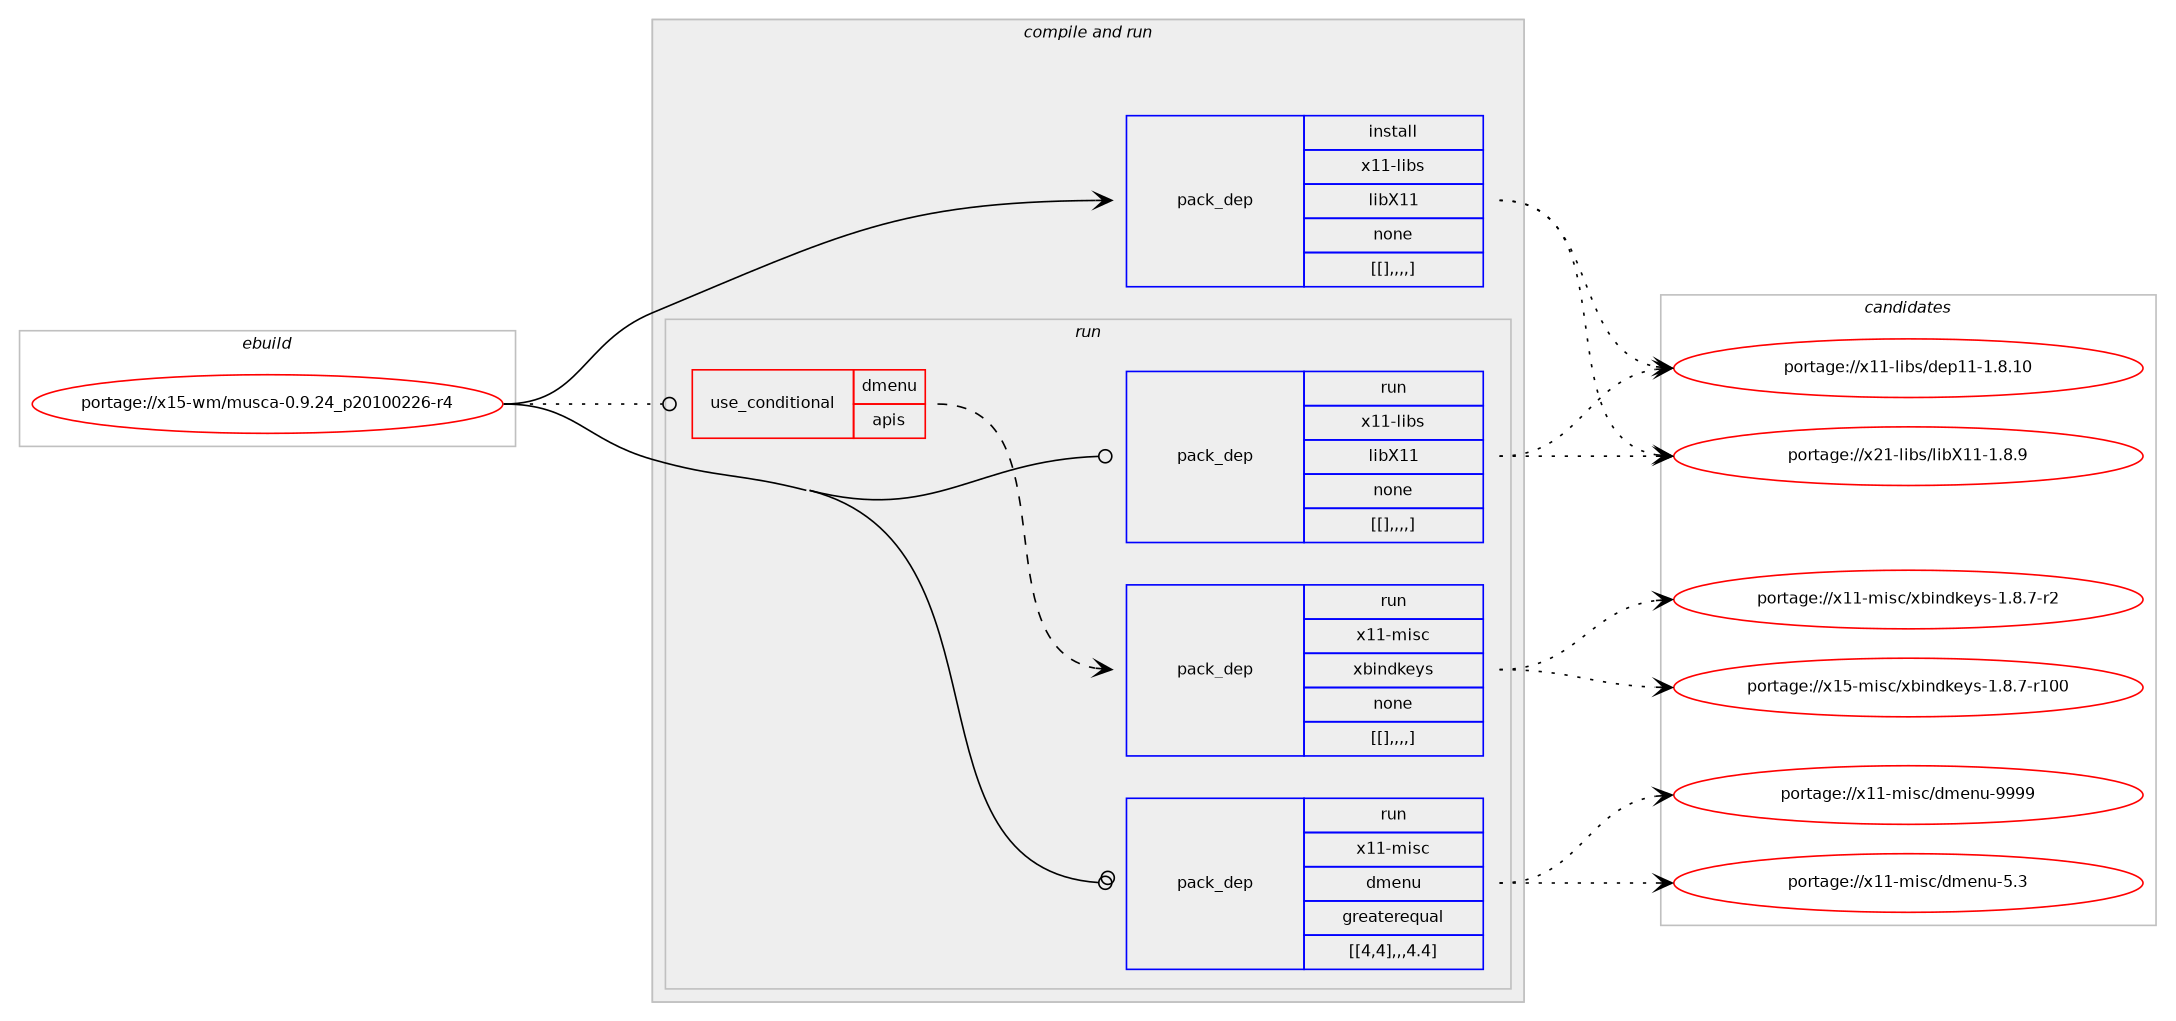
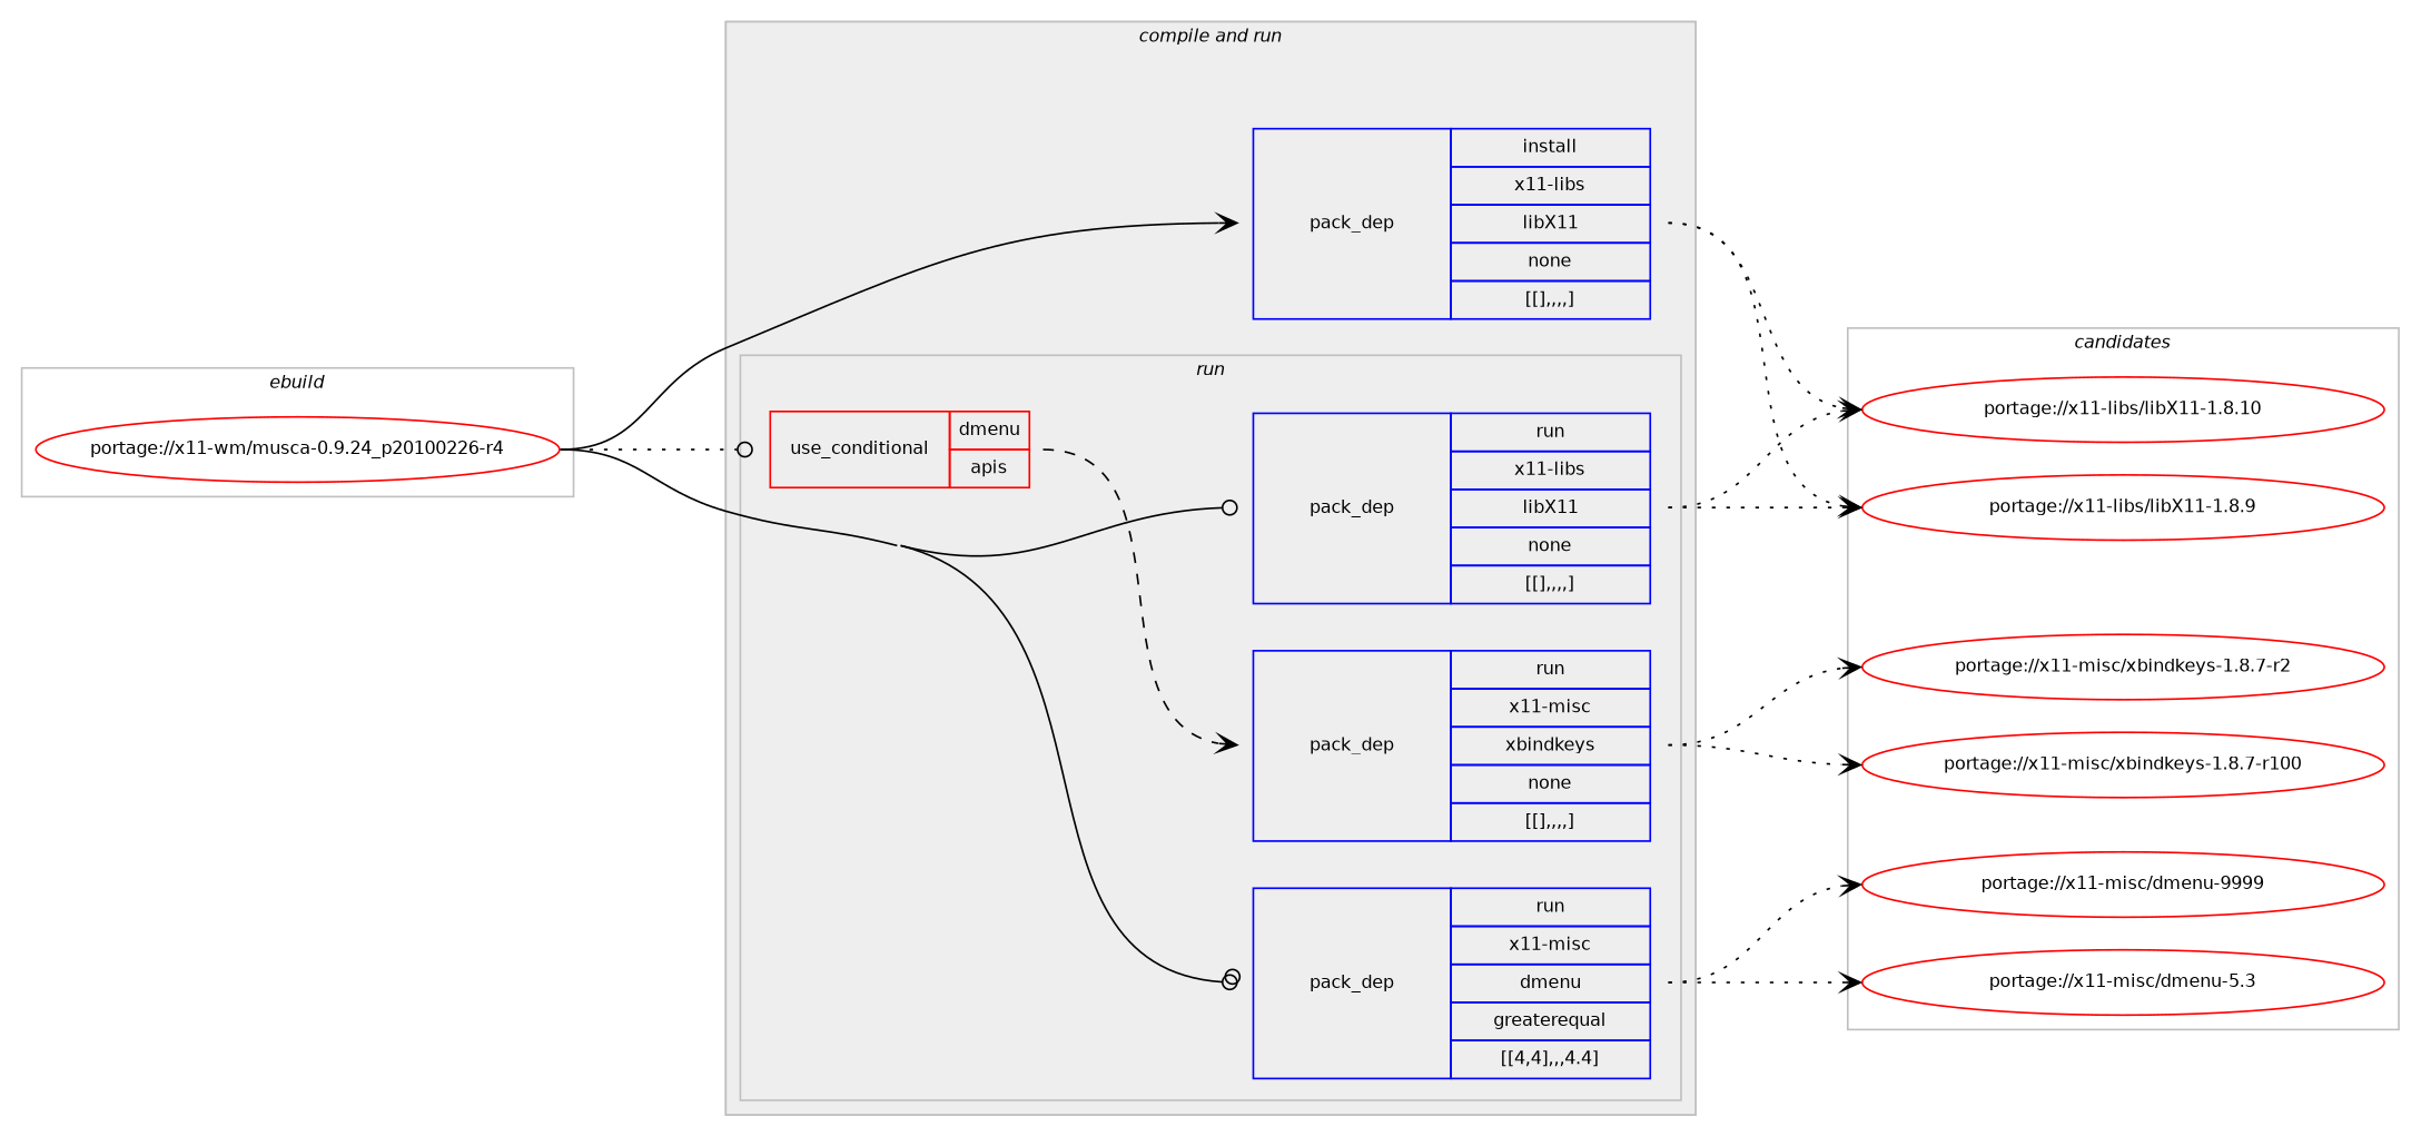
  digraph {
    compound=true
    concentrate=true
    fontname=Helvetica
    fontsize=10
    newrank=true
    rankdir=LR
    ranksep=1.5
    node [color=red fontname=Helvetica fontsize=10]
    edge [arrowhead=vee headport=w style=dotted tailport=e weight=100]
-   n1 [label="portage://x15-wm/musca-0.9.24_p20100226-r4" width=4]
+   n1 [label="portage://x11-wm/musca-0.9.24_p20100226-r4" width=4]
    n2 [color=blue label=<<TABLE BORDER="0" CELLBORDER="1" CELLSPACING="0" CELLPADDING="4" WIDTH="220"><TR><TD ROWSPAN="6" CELLPADDING="30">pack_dep</TD></TR><TR><TD WIDTH="110">install</TD></TR><TR><TD>x11-libs</TD></TR><TR><TD>libX11</TD></TR><TR><TD>none</TD></TR><TR><TD>[[],,,,]</TD></TR></TABLE>> shape=none]
    n3 [color=blue label=<<TABLE BORDER="0" CELLBORDER="1" CELLSPACING="0" CELLPADDING="4" WIDTH="220"><TR><TD ROWSPAN="6" CELLPADDING="30">pack_dep</TD></TR><TR><TD WIDTH="110">run</TD></TR><TR><TD>x11-misc</TD></TR><TR><TD>xbindkeys</TD></TR><TR><TD>none</TD></TR><TR><TD>[[],,,,]</TD></TR></TABLE>> shape=none]
    n4 [label=<<TABLE BORDER="0" CELLBORDER="1" CELLSPACING="0" CELLPADDING="4"><TR><TD ROWSPAN="3" CELLPADDING="10">use_conditional</TD></TR><TR><TD>dmenu</TD></TR><TR><TD>apis</TD></TR></TABLE>> shape=none]
    n5 [color=blue label=<<TABLE BORDER="0" CELLBORDER="1" CELLSPACING="0" CELLPADDING="4" WIDTH="220"><TR><TD ROWSPAN="6" CELLPADDING="30">pack_dep</TD></TR><TR><TD WIDTH="110">run</TD></TR><TR><TD>x11-libs</TD></TR><TR><TD>libX11</TD></TR><TR><TD>none</TD></TR><TR><TD>[[],,,,]</TD></TR></TABLE>> shape=none]
    n6 [color=blue label=<<TABLE BORDER="0" CELLBORDER="1" CELLSPACING="0" CELLPADDING="4" WIDTH="220"><TR><TD ROWSPAN="6" CELLPADDING="30">pack_dep</TD></TR><TR><TD WIDTH="110">run</TD></TR><TR><TD>x11-misc</TD></TR><TR><TD>dmenu</TD></TR><TR><TD>greaterequal</TD></TR><TR><TD>[[4,4],,,4.4]</TD></TR></TABLE>> shape=none]
-   n7 [label="portage://x11-libs/dep11-1.8.10" width=4]
-   n8 [label="portage://x21-libs/libX11-1.8.9" width=4]
+   n7 [label="portage://x11-libs/libX11-1.8.10" width=4]
+   n8 [label="portage://x11-libs/libX11-1.8.9" width=4]
    n9 [label="portage://x11-misc/xbindkeys-1.8.7-r2" width=4]
-   n10 [label="portage://x15-misc/xbindkeys-1.8.7-r100" width=4]
+   n10 [label="portage://x11-misc/xbindkeys-1.8.7-r100" width=4]
    n11 [label="portage://x11-misc/dmenu-9999" width=4]
    n12 [label="portage://x11-misc/dmenu-5.3" width=4]
    subgraph cluster_1 {
      color=gray
      label=<<i>ebuild</i>>
      n1
    }
    subgraph cluster_2 {
      color=gray
      label=<<i>dependencies</i>>
      subgraph cluster_3 {
        color=gray
        fillcolor="#eeeeee"
        label=<<i>compile</i>>
        style=filled
        subgraph sub_4 {
          color=gray
          fillcolor="#eeeeee"
          label=<<i>compile</i>>
          style=filled
          n2
        }
      }
      subgraph cluster_5 {
        color=gray
        fillcolor="#eeeeee"
        label=<<i>compile and run</i>>
        style=filled
      }
      subgraph cluster_6 {
        color=gray
        fillcolor="#eeeeee"
        label=<<i>run</i>>
        style=filled
        subgraph sub_7 {
          color=gray
          fillcolor="#eeeeee"
          label=<<i>run</i>>
          style=filled
          n4
          subgraph sub_8 {
            color=gray
            fillcolor="#eeeeee"
            label=<<i>run</i>>
            style=filled
            n3
          }
        }
        subgraph sub_9 {
          color=gray
          fillcolor="#eeeeee"
          label=<<i>run</i>>
          style=filled
          n5
        }
        subgraph sub_10 {
          color=gray
          fillcolor="#eeeeee"
          label=<<i>run</i>>
          style=filled
          n6
        }
      }
    }
    subgraph cluster_11 {
      color=gray
      label=<<i>candidates</i>>
      rank=same
      subgraph sub_12 {
        color=black
        label=<<i>candidates</i>>
        nodesep=1
        rank=same
        n7
        n8
      }
      subgraph sub_13 {
        color=black
        label=<<i>candidates</i>>
        nodesep=1
        rank=same
        n9
        n10
      }
      subgraph sub_14 {
        color=black
        label=<<i>candidates</i>>
        nodesep=1
        rank=same
        n7
        n8
      }
      subgraph sub_15 {
        color=black
        label=<<i>candidates</i>>
        nodesep=1
        rank=same
        n11
        n12
      }
    }
    n1 -> n2 [style=solid weight=20]
    n1 -> n4 [arrowhead=odot weight=20]
    n1 -> n5 [arrowhead=odot style=solid weight=20]
    n1 -> n6 [arrowhead=odot style=solid weight=20]
    n2 -> n7
    n2 -> n8
    n3 -> n9
    n3 -> n10
    n4 -> n3 [style=dashed weight=20]
    n5 -> n7
    n5 -> n8
    n6 -> n11
    n6 -> n12
  }
